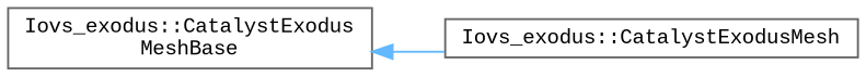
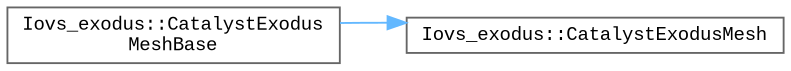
  digraph {
    rankdir=LR
    fontname="Liberation Mono"
    node [color=grey40 fillcolor=white fontname="Liberation Mono" fontsize=10 shape=box style=filled]
    n1 [height=0.2 label="Iovs_exodus::CatalystExodus\lMeshBase" width=0.4]
    n2 [height=0.2 label="Iovs_exodus::CatalystExodusMesh" width=0.4]
-   n1 -> n2 [color=steelblue1 dir=back fontname="Liberation Mono" fontsize=10 labelfontname=Helvetica labelfontsize=10 style=solid]
+   n2 -> n1 [color=steelblue1 dir=back fontname="Liberation Mono" fontsize=10 labelfontname=Helvetica labelfontsize=10 style=solid]
  }
